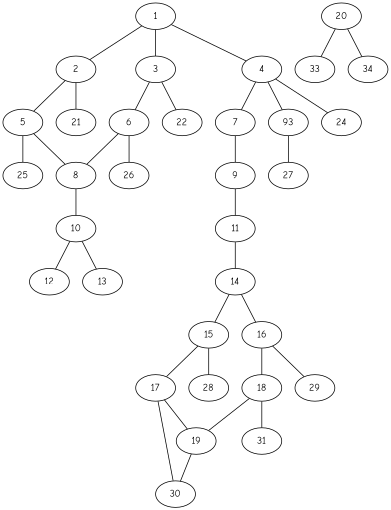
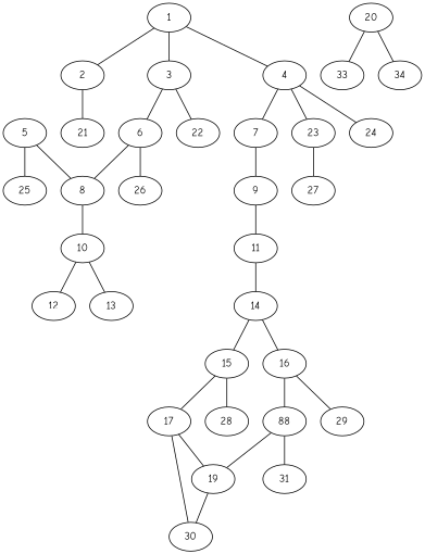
  graph {
    fontname="Comic Neue"
    node [chem=C fontname="Comic Neue"]
    edge [fontname="Comic Neue" valence=1]
    1
    2
    3
    4
    5
    21 [chem=H]
    6
    22 [chem=H]
    7 [chem=N]
-   23 [chem=H label=93]
+   23 [chem=H]
    24 [chem=H]
    8
    25 [chem=H]
    26 [chem=H]
    9 [chem=N]
    27 [chem=H]
    10 [chem=N]
    11 [chem=N]
    12 [chem=O]
    13 [chem=O]
    14
    15
    16
    17
    28 [chem=H]
-   18
+   18 [label=88]
    29 [chem=H]
    19
    30 [chem=H]
    31 [chem=H]
    33 [chem=H]
    20
    34 [chem=H]
    1 -- 2
    1 -- 3 [valence=2]
    1 -- 4
-   2 -- 5 [valence=2]
    2 -- 21
    3 -- 6
    3 -- 22
    4 -- 7
    4 -- 23
    4 -- 24
    5 -- 8
    5 -- 25
    6 -- 8 [valence=2]
    6 -- 26
    7 -- 9
    23 -- 27
    8 -- 10
    9 -- 11 [valence=2]
    10 -- 12 [valence=2]
    10 -- 13
    11 -- 14
    14 -- 15 [valence=2]
    14 -- 16
    15 -- 17
    15 -- 28
    16 -- 18 [valence=2]
    16 -- 29
    17 -- 19 [valence=2]
    17 -- 30
    18 -- 19
    18 -- 31
    19 -- 30
    20 -- 33
    20 -- 34
  }
